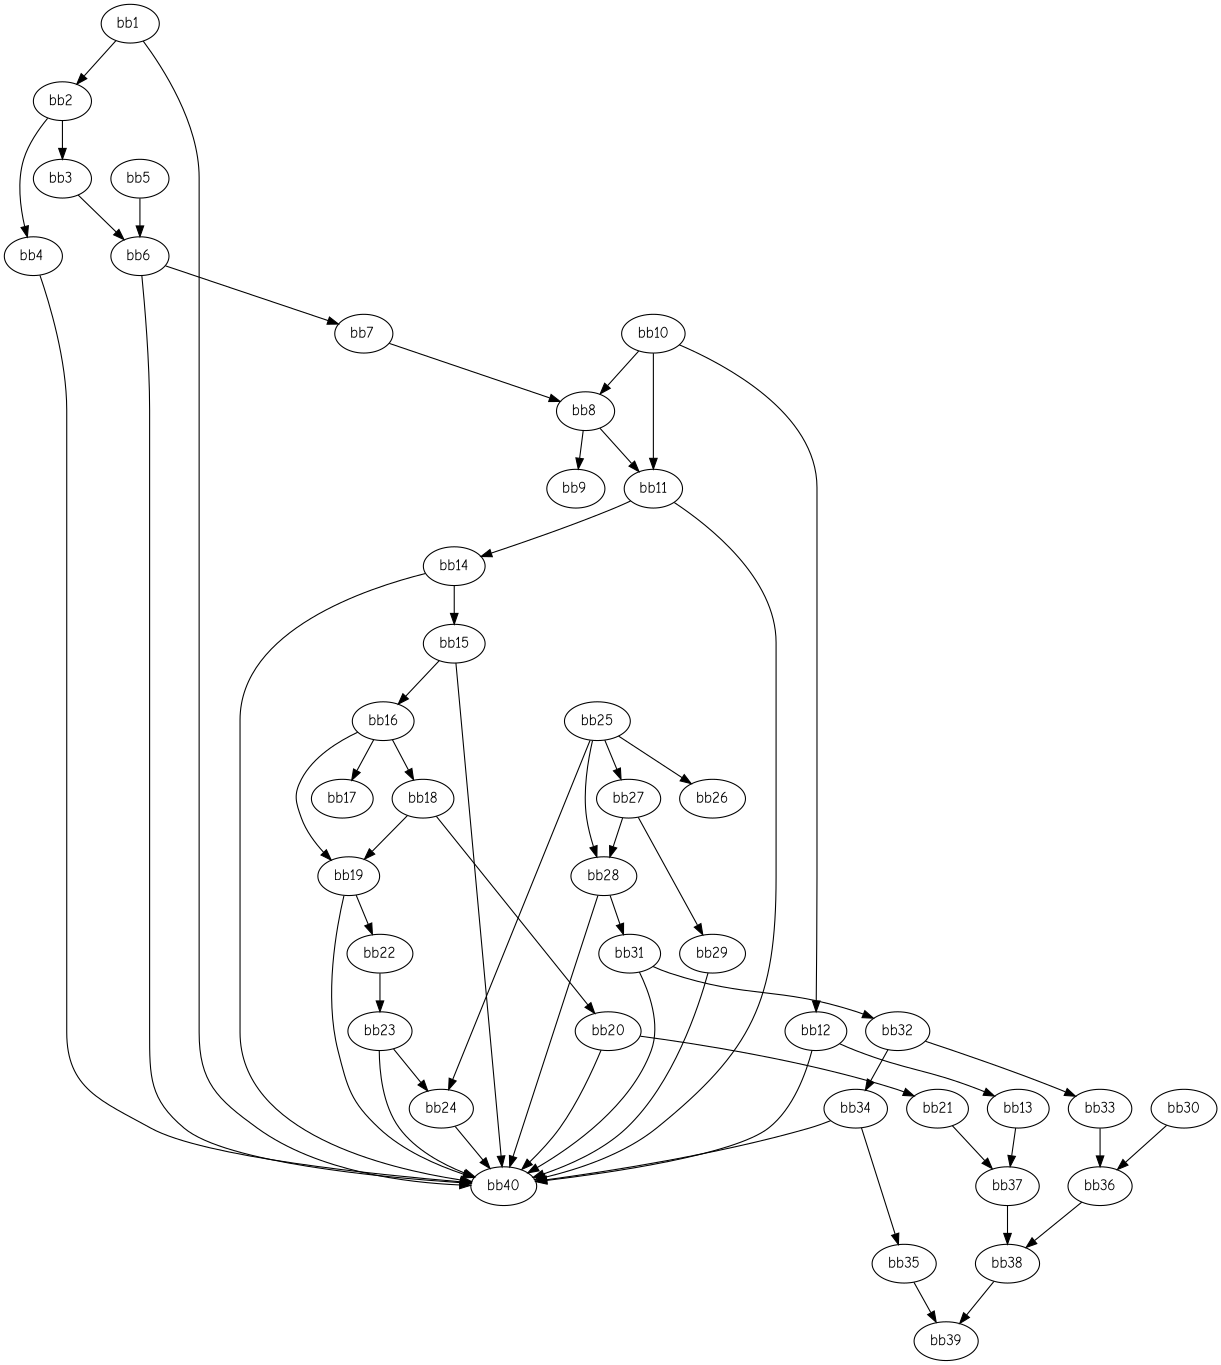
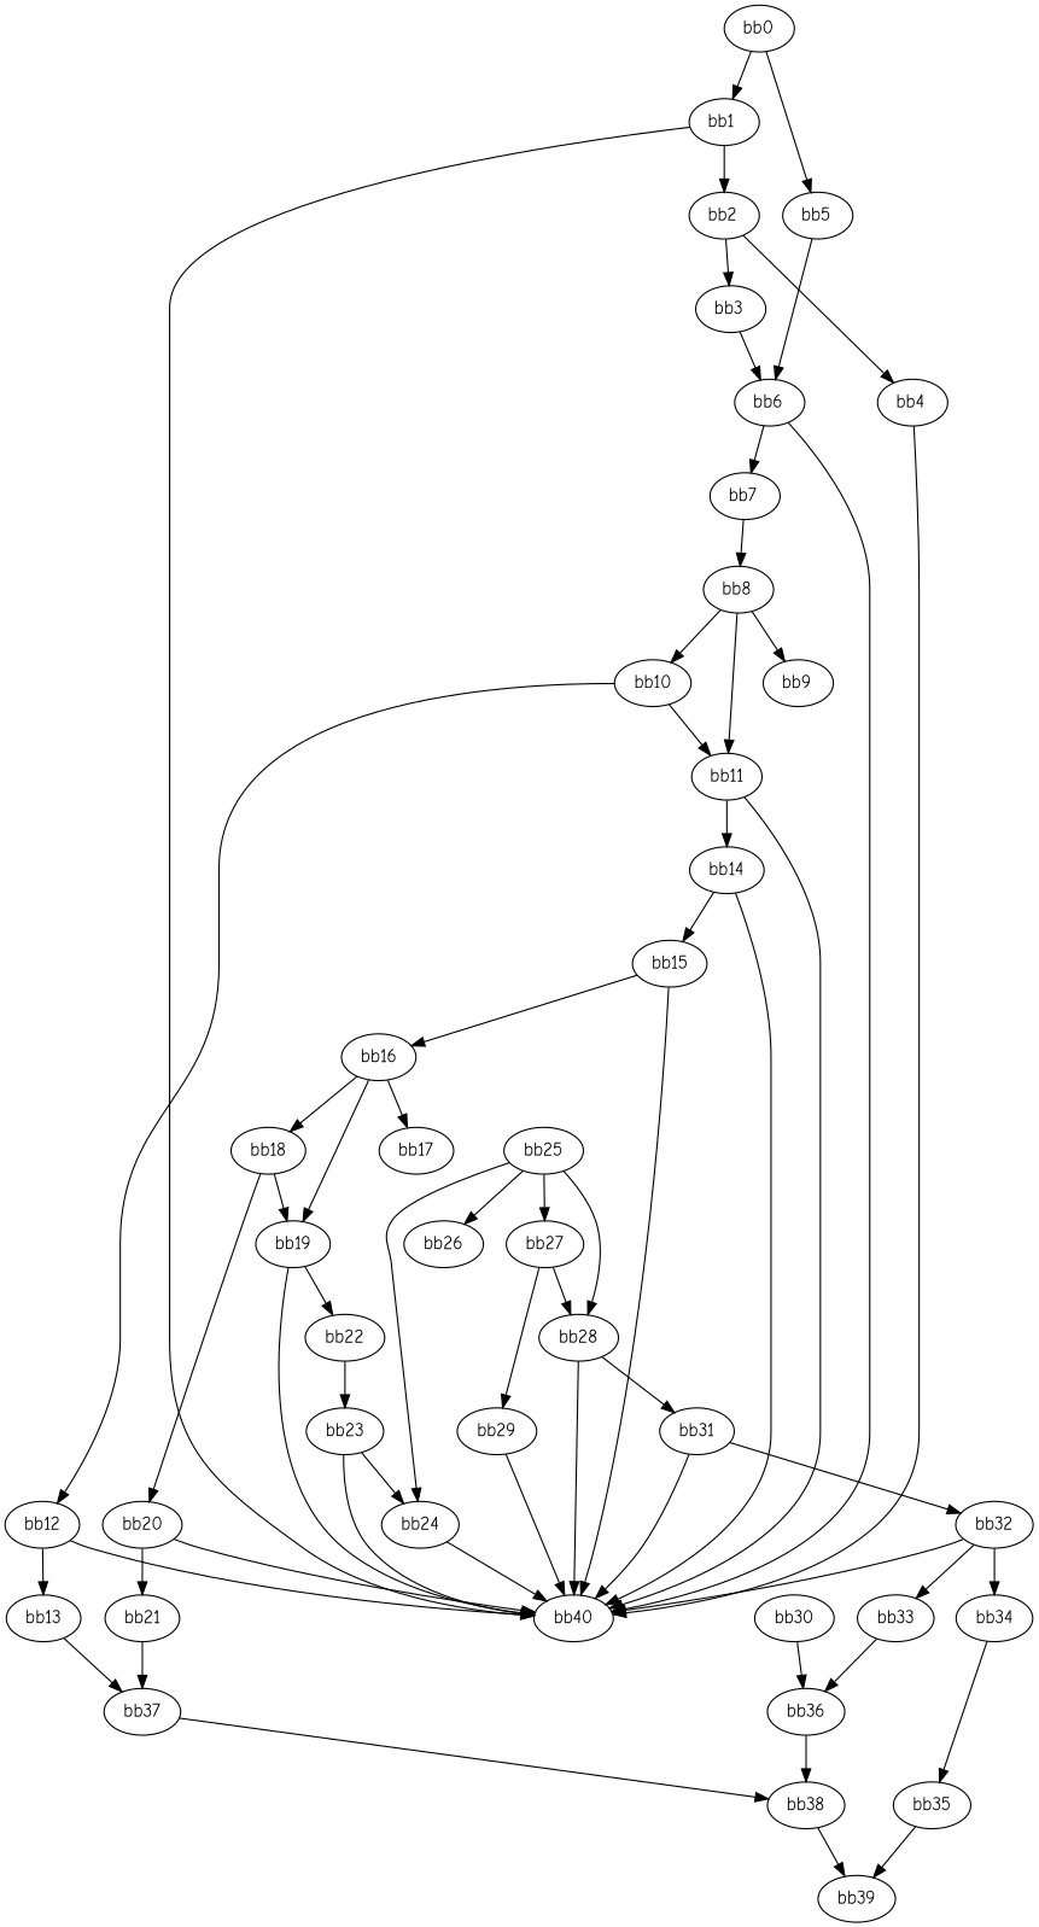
  digraph {
    fontname="Comic Neue"
    node [fontname="Comic Neue"]
    edge [fontname="Comic Neue"]
+   n1 [label="bb0\l"]
    n2 [label="bb1\l"]
    n3 [label="bb5\l"]
    n4 [label="bb2\l"]
    n5 [label="bb40\l"]
    n6 [label="bb6\l"]
    n7 [label="bb3\l"]
    n8 [label="bb4\l"]
    n9 [label="bb7\l"]
    n10 [label="bb8\l"]
    n11 [label="bb9\l"]
    n12 [label="bb10\l"]
    n13 [label="bb11\l"]
    n14 [label="bb12\l"]
    n15 [label="bb14\l"]
    n16 [label="bb13\l"]
    n17 [label="bb15\l"]
    n18 [label="bb37\l"]
    n19 [label="bb38\l"]
    n20 [label="bb16\l"]
    n21 [label="bb17\l"]
    n22 [label="bb18\l"]
    n23 [label="bb19\l"]
    n24 [label="bb20\l"]
    n25 [label="bb22\l"]
    n26 [label="bb21\l"]
    n27 [label="bb23\l"]
    n28 [label="bb24\l"]
    n29 [label="bb25\l"]
    n30 [label="bb26\l"]
    n31 [label="bb27\l"]
    n32 [label="bb28\l"]
    n33 [label="bb29\l"]
    n34 [label="bb31\l"]
    n35 [label="bb32\l"]
    n36 [label="bb30\l"]
    n37 [label="bb36\l"]
    n38 [label="bb33\l"]
    n39 [label="bb34\l"]
    n40 [label="bb35\l"]
    n41 [label="bb39\l"]
+   n1 -> n2
+   n1 -> n3
    n2 -> n4
    n2 -> n5
    n3 -> n6
    n4 -> n7
    n4 -> n8
    n6 -> n5
    n6 -> n9
    n7 -> n6
    n8 -> n5
    n9 -> n10
    n10 -> n11
-   n12 -> n10
+   n10 -> n12
    n10 -> n13
    n12 -> n13
    n12 -> n14
    n13 -> n5
    n13 -> n15
    n14 -> n5
    n14 -> n16
    n15 -> n5
    n15 -> n17
    n16 -> n18
    n17 -> n5
    n17 -> n20
    n18 -> n19
    n19 -> n41
    n20 -> n21
    n20 -> n22
    n20 -> n23
    n22 -> n23
    n22 -> n24
    n23 -> n5
    n23 -> n25
    n24 -> n5
    n24 -> n26
    n25 -> n27
    n26 -> n18
    n27 -> n5
    n27 -> n28
    n28 -> n5
    n29 -> n28
    n29 -> n30
    n29 -> n31
    n29 -> n32
    n31 -> n32
    n31 -> n33
    n32 -> n5
    n32 -> n34
    n33 -> n5
    n34 -> n5
    n34 -> n35
    n35 -> n38
    n35 -> n39
    n36 -> n37
    n37 -> n19
    n38 -> n37
-   n39 -> n5
+   n35 -> n5
    n39 -> n40
    n40 -> n41
  }
